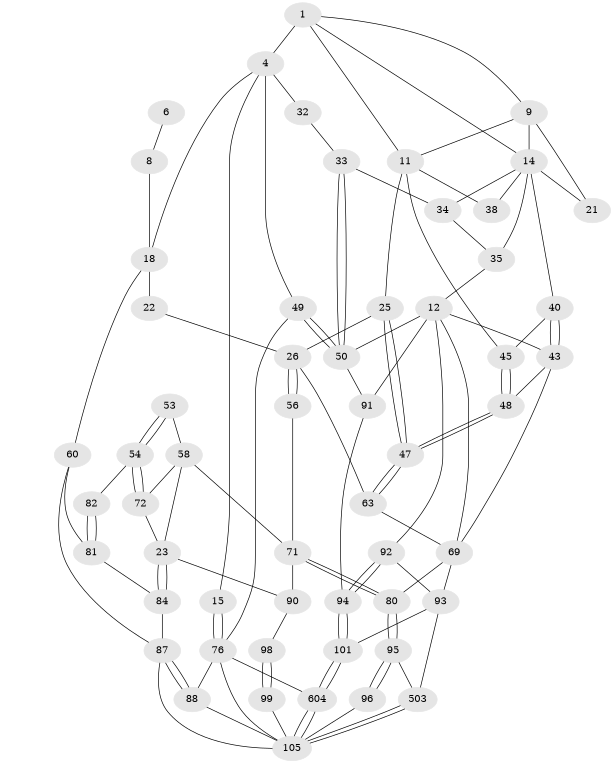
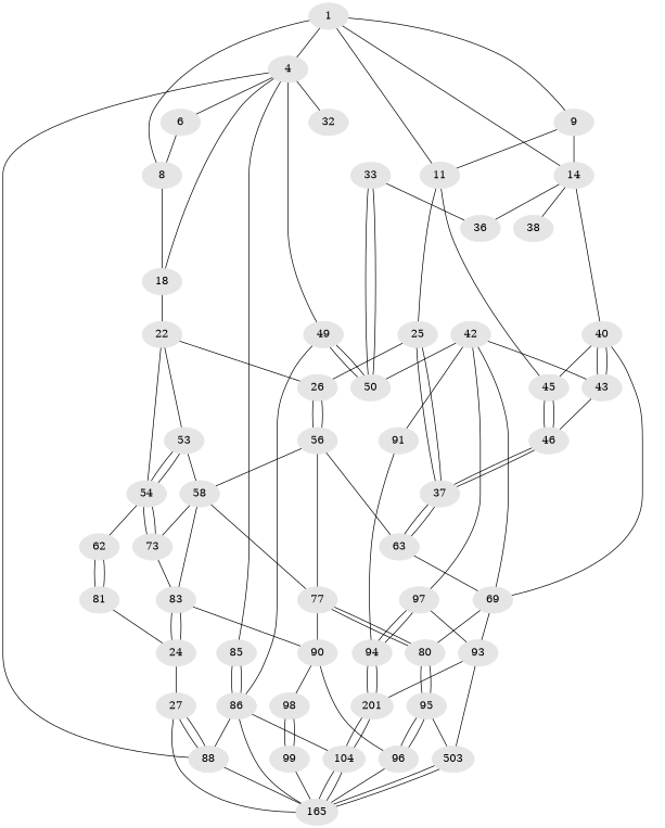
  graph {
    node [color=gray90 style=filled]
    1 [super="+7+2"]
    4 [super="+5+28"]
    8
    9 [super="+13+10"]
    11 [super="+39+12"]
    14 [super="+15+30"]
    6
    18 [super="+19"]
    32
    49 [super="+65"]
-   85 [label=15]
+   85
    88 [super="+111"]
-   21
    25
    38
    45
-   34
-   35 [super="+37"]
+   34 [label=36]
    40 [super="+41"]
    22 [super="+23+27"]
-   60 [super="+61+82"]
    33
    50 [super="+51"]
-   86 [super="+109" label=76]
-   105 [super="+106"]
+   86 [super="+109"]
+   105 [super="+106" label=165]
    26
-   47
-   46 [label=48]
-   42 [super="+52" label=12]
+   47 [label=37]
+   46
+   42 [super="+52"]
    43 [super="+48"]
    53
    54 [super="+55"]
    81
-   87 [super="+100"]
+   87 [super="+100" label=27]
    56 [super="+57"]
    58 [super="+59+74"]
-   62 [label=82]
-   73 [super="+76" label=72]
+   62
+   73 [super="+76"]
    63 [super="+64"]
-   77 [super="+78" label=71]
+   77 [super="+78"]
    n41 [label=91]
    69 [super="+70"]
-   92
+   92 [label=97]
    80
    93 [super="+102"]
    94
-   104 [label=604]
-   83 [super="+89" label=23]
+   104
+   83 [super="+89"]
    90 [super="+97+91"]
-   84
+   84 [label=24]
    95
-   101
+   101 [label=201]
    n53 [label=503]
    96
    98
    99
    1 -- 4 [weight=2]
+   1 -- 8
    1 -- 9
    1 -- 11
    1 -- 14
+   4 -- 6
    4 -- 18
    4 -- 32 [weight=2]
    4 -- 49
    4 -- 85
+   4 -- 88
    8 -- 18
    9 -- 11
    9 -- 14
-   9 -- 21 [weight=2]
    11 -- 25
-   11 -- 38
    11 -- 45
-   14 -- 21
    14 -- 38
    14 -- 34
-   14 -- 35 [weight=2]
    14 -- 40
    6 -- 8
    18 -- 22 [weight=2]
-   18 -- 60 [weight=2]
-   32 -- 33
    49 -- 50 [weight=2]
    49 -- 50
    49 -- 86
    85 -- 86 [weight=3]
    85 -- 86
    88 -- 105 [weight=2]
    25 -- 26
    25 -- 47
    25 -- 47
    45 -- 46
    45 -- 46
-   34 -- 35
-   35 -- 42
    40 -- 45
    40 -- 43
    40 -- 43
    22 -- 26
-   60 -- 81
-   60 -- 87
+   22 -- 53
+   22 -- 54
    33 -- 34
    33 -- 50
    33 -- 50
-   50 -- n41
    86 -- 88
    86 -- 105
    86 -- 104
    26 -- 56
    26 -- 56
    47 -- 63
    47 -- 63
    46 -- 47
    46 -- 47
    42 -- 50
    42 -- 43
    42 -- n41
    42 -- 69
    42 -- 92
    43 -- 46
-   43 -- 69
+   40 -- 69
    53 -- 54
    53 -- 54
    53 -- 58
    54 -- 62
    54 -- 73
    54 -- 73
    81 -- 84
    87 -- 88
    87 -- 88
    87 -- 105
-   26 -- 63 [weight=2]
+   56 -- 58
+   56 -- 63 [weight=2]
    56 -- 77
    58 -- 73 [weight=2]
    58 -- 77
    58 -- 83
    62 -- 81
    62 -- 81
    73 -- 83
    63 -- 69
    77 -- 80
    77 -- 80
    77 -- 90
    n41 -- 94
    69 -- 80
    69 -- 93
    92 -- 93
    92 -- 94
    92 -- 94
    80 -- 95
    80 -- 95
    93 -- 101
    93 -- n53
    94 -- 101
    94 -- 101
    104 -- 105
    104 -- 105
    83 -- 90
    83 -- 84
    83 -- 84
+   90 -- 96
    90 -- 98 [weight=2]
    84 -- 87
    95 -- n53
    95 -- 96
    95 -- 96
    101 -- 104
    101 -- 104
    n53 -- 105
    n53 -- 105
    96 -- 105
    98 -- 99
    98 -- 99
    99 -- 105
  }
